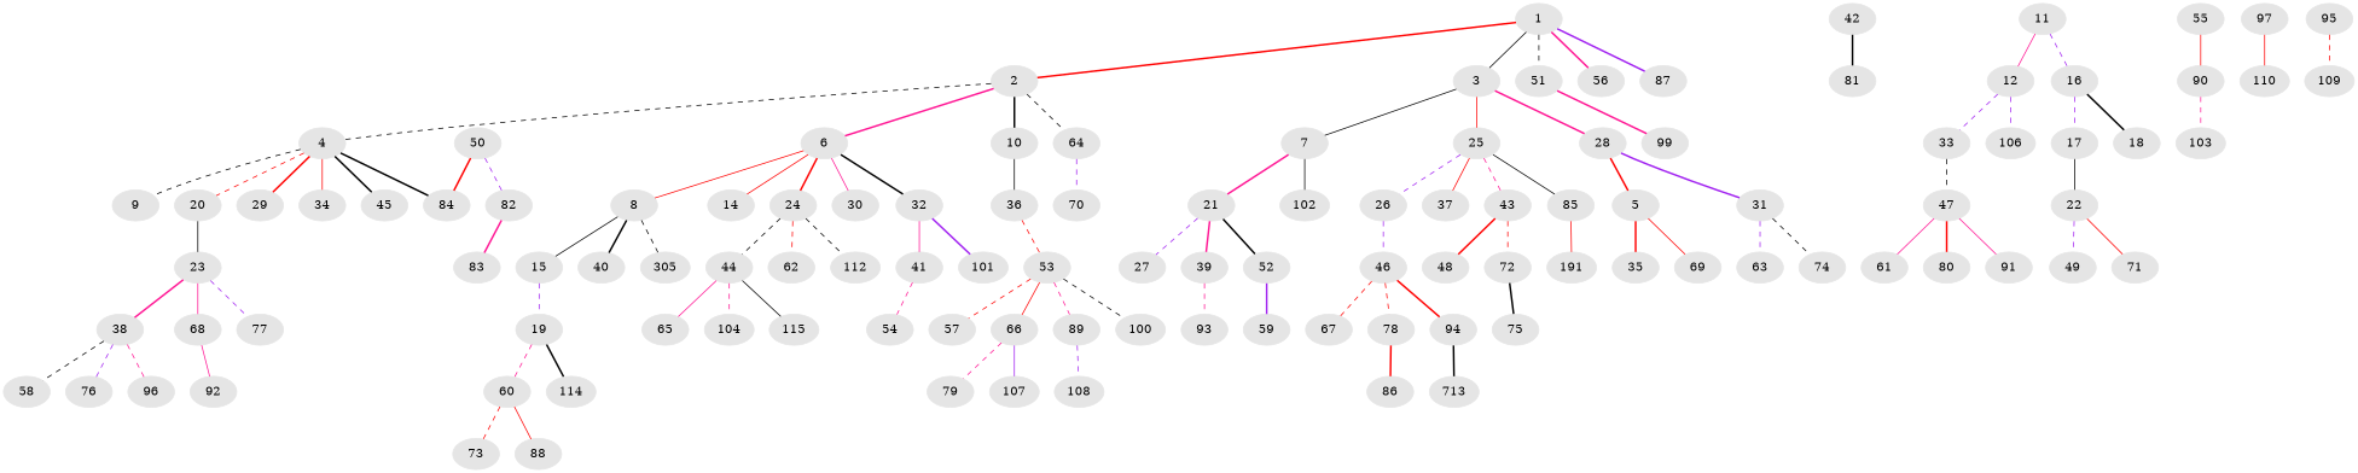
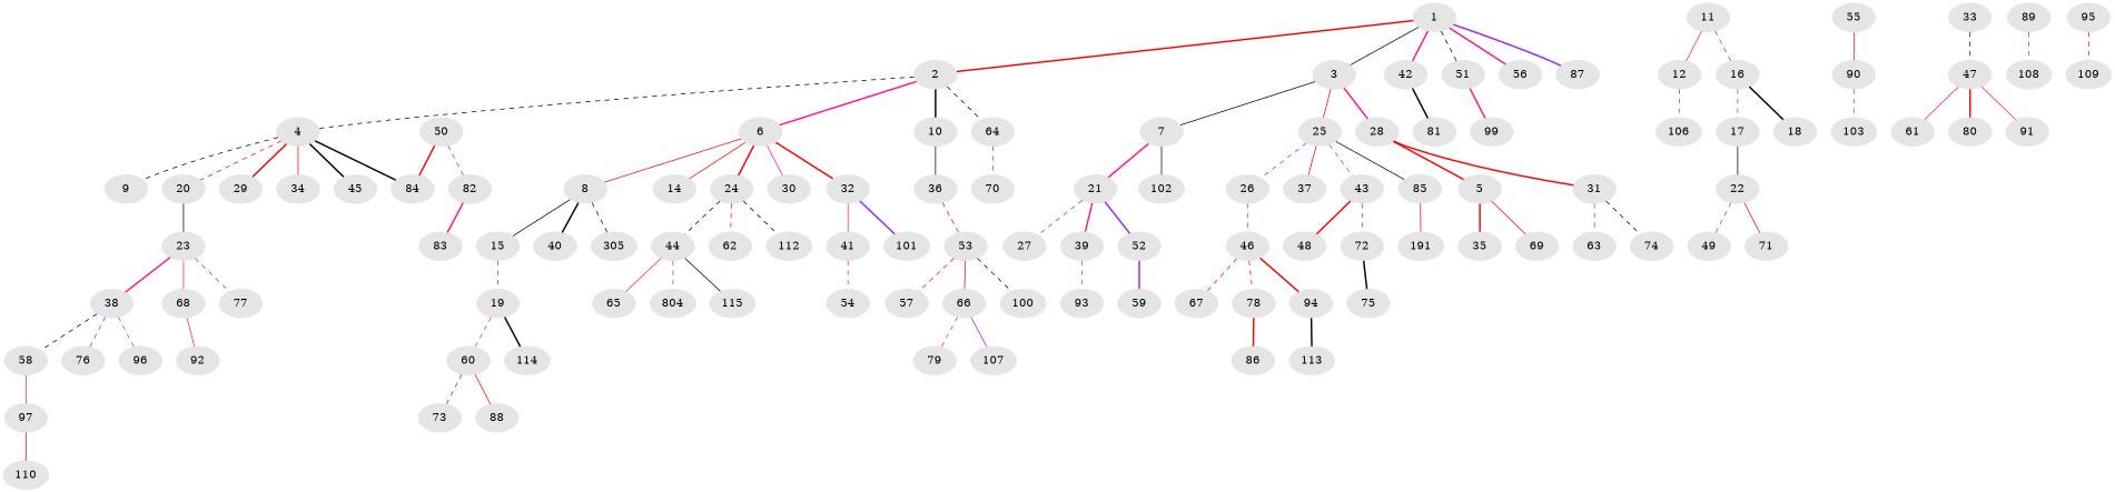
  graph {
    node [color=gray90 style=filled]
    edge [color=red style=dashed]
    1
    2
    3
    42
    51
    56
    87
    4
    6
    10
    64
    7
    25
    28
    81
    99
    9
    20
    29
    34
    45
    84
    8
    14
    24
    30
    32
    36
    70
    5
    35
    69
    21
    102
    26
    37
    43
    85
    31
    11
    12
    16
    23
    15
    40
    n46 [label=305]
    44
    62
    112
    41
    101
    27
    39
    52
    19
    53
    55
    90
    33
    106
    17
    18
    50
    82
    47
    60
    114
    22
    49
    71
    73
    88
    38
    68
    77
    93
    59
    58
    76
    96
    92
    65
-   104
+   104 [label=804]
    115
    46
    48
    72
    n88 [label=191]
    67
    78
    94
    63
    74
    54
    61
    80
    91
    57
    66
    89
    100
    97
    75
    86
-   113 [label=713]
+   113
    83
    95
    109
    79
    107
    108
    103
    110
    1 -- 2 [style=bold]
    1 -- 3 [color=black style=solid]
+   1 -- 42 [color=deeppink style=bold]
    1 -- 51 [color=black]
    1 -- 56 [color=deeppink style=bold]
    1 -- 87 [color=purple style=bold]
    2 -- 4 [color=black]
    2 -- 6 [color=deeppink style=bold]
    2 -- 10 [color=black style=bold]
    2 -- 64 [color=black]
    3 -- 7 [color=black style=solid]
    3 -- 25 [style=solid]
    3 -- 28 [color=deeppink style=bold]
    42 -- 81 [color=black style=bold]
    51 -- 99 [color=deeppink style=bold]
    4 -- 9 [color=black]
    4 -- 20
    4 -- 29 [style=bold]
    4 -- 34 [style=solid]
    4 -- 45 [color=black style=bold]
    4 -- 84 [color=black style=bold]
    6 -- 8 [style=solid]
    6 -- 14 [style=solid]
    6 -- 24 [style=bold]
    6 -- 30 [color=deeppink style=solid]
-   6 -- 32 [color=black style=bold]
+   6 -- 32 [style=bold]
    10 -- 36 [color=black style=solid]
    64 -- 70 [color=purple]
    7 -- 21 [color=deeppink style=bold]
    7 -- 102 [color=black style=solid]
    25 -- 26 [color=purple]
    25 -- 37 [style=solid]
    25 -- 43 [color=deeppink]
    25 -- 85 [color=black style=solid]
    28 -- 5 [style=bold]
-   28 -- 31 [color=purple style=bold]
+   28 -- 31 [style=bold]
    20 -- 23 [color=black style=solid]
    8 -- 15 [color=black style=solid]
    8 -- 40 [color=black style=bold]
    8 -- n46 [color=black]
    24 -- 44 [color=black]
    24 -- 62
    24 -- 112 [color=black]
    32 -- 41 [color=deeppink style=solid]
    32 -- 101 [color=purple style=bold]
    36 -- 53
    5 -- 35 [style=bold]
    5 -- 69 [style=solid]
    21 -- 27 [color=purple]
    21 -- 39 [color=deeppink style=bold]
-   21 -- 52 [color=black style=bold]
+   21 -- 52 [color=purple style=bold]
    26 -- 46 [color=purple]
    43 -- 48 [style=bold]
    43 -- 72
    85 -- n88 [style=solid]
    31 -- 63 [color=purple]
    31 -- 74 [color=black]
    11 -- 12 [color=deeppink style=solid]
    11 -- 16 [color=purple]
-   12 -- 33 [color=purple]
    12 -- 106 [color=purple]
    16 -- 17 [color=purple]
    16 -- 18 [color=black style=bold]
    23 -- 38 [color=deeppink style=bold]
    23 -- 68 [color=deeppink style=solid]
    23 -- 77 [color=purple]
    15 -- 19 [color=purple]
    44 -- 65 [color=deeppink style=solid]
    44 -- 104 [color=deeppink]
    44 -- 115 [color=black style=solid]
    41 -- 54 [color=deeppink]
    39 -- 93 [color=deeppink]
    52 -- 59 [color=purple style=bold]
    19 -- 60 [color=deeppink]
    19 -- 114 [color=black style=bold]
    53 -- 57
    53 -- 66 [style=solid]
-   53 -- 89 [color=deeppink]
    53 -- 100 [color=black]
    55 -- 90 [style=solid]
    90 -- 103 [color=deeppink]
    33 -- 47 [color=black]
    17 -- 22 [color=black style=solid]
    50 -- 84 [style=bold]
    50 -- 82 [color=purple]
    82 -- 83 [color=deeppink style=bold]
    47 -- 61 [color=deeppink style=solid]
    47 -- 80 [style=bold]
    47 -- 91 [color=deeppink style=solid]
    60 -- 73
    60 -- 88 [style=solid]
    22 -- 49 [color=purple]
    22 -- 71 [style=solid]
    38 -- 58 [color=black]
    38 -- 76 [color=purple]
    38 -- 96 [color=deeppink]
    68 -- 92 [color=deeppink style=solid]
+   58 -- 97 [color=purple style=solid]
    46 -- 67
    46 -- 78
    46 -- 94 [style=bold]
    72 -- 75 [color=black style=bold]
    78 -- 86 [style=bold]
    94 -- 113 [color=black style=bold]
    66 -- 79 [color=deeppink]
    66 -- 107 [color=purple style=solid]
    89 -- 108 [color=purple]
    97 -- 110 [style=solid]
    95 -- 109
  }
